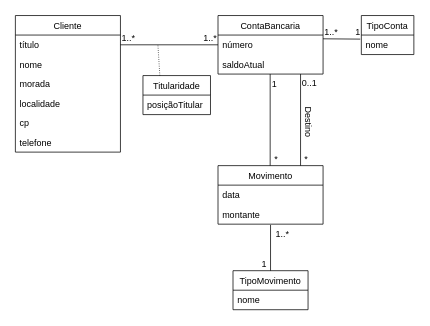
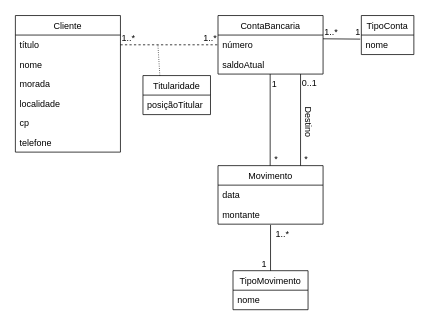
  <mxCell id="0" />
  <mxCell id="1" parent="0" />
  <mxCell id="2" value="Cliente" style="swimlane;fontStyle=0;childLayout=stackLayout;horizontal=1;startSize=26;fillColor=none;horizontalStack=0;resizeParent=1;resizeParentMax=0;resizeLast=0;collapsible=1;marginBottom=0;" parent="1" vertex="1"><mxGeometry x="20" y="20" width="140" height="182" as="geometry" /></mxCell>
  <mxCell id="3" value="título" style="text;strokeColor=none;fillColor=none;align=left;verticalAlign=top;spacingLeft=4;spacingRight=4;overflow=hidden;rotatable=0;points=[[0,0.5],[1,0.5]];portConstraint=eastwest;" parent="2" vertex="1"><mxGeometry y="26" width="140" height="26" as="geometry" /></mxCell>
  <mxCell id="4" value="nome" style="text;strokeColor=none;fillColor=none;align=left;verticalAlign=top;spacingLeft=4;spacingRight=4;overflow=hidden;rotatable=0;points=[[0,0.5],[1,0.5]];portConstraint=eastwest;" parent="2" vertex="1"><mxGeometry y="52" width="140" height="26" as="geometry" /></mxCell>
  <mxCell id="5" value="morada" style="text;strokeColor=none;fillColor=none;align=left;verticalAlign=top;spacingLeft=4;spacingRight=4;overflow=hidden;rotatable=0;points=[[0,0.5],[1,0.5]];portConstraint=eastwest;" parent="2" vertex="1"><mxGeometry y="78" width="140" height="26" as="geometry" /></mxCell>
  <mxCell id="6" value="localidade" style="text;strokeColor=none;fillColor=none;align=left;verticalAlign=top;spacingLeft=4;spacingRight=4;overflow=hidden;rotatable=0;points=[[0,0.5],[1,0.5]];portConstraint=eastwest;" parent="2" vertex="1"><mxGeometry y="104" width="140" height="26" as="geometry" /></mxCell>
  <mxCell id="7" value="cp" style="text;strokeColor=none;fillColor=none;align=left;verticalAlign=top;spacingLeft=4;spacingRight=4;overflow=hidden;rotatable=0;points=[[0,0.5],[1,0.5]];portConstraint=eastwest;" parent="2" vertex="1"><mxGeometry y="130" width="140" height="26" as="geometry" /></mxCell>
  <mxCell id="8" value="telefone" style="text;strokeColor=none;fillColor=none;align=left;verticalAlign=top;spacingLeft=4;spacingRight=4;overflow=hidden;rotatable=0;points=[[0,0.5],[1,0.5]];portConstraint=eastwest;" parent="2" vertex="1"><mxGeometry y="156" width="140" height="26" as="geometry" /></mxCell>
  <mxCell id="9" value="ContaBancaria" style="swimlane;fontStyle=0;childLayout=stackLayout;horizontal=1;startSize=26;fillColor=none;horizontalStack=0;resizeParent=1;resizeParentMax=0;resizeLast=0;collapsible=1;marginBottom=0;" parent="1" vertex="1"><mxGeometry x="290" y="20" width="140" height="78" as="geometry" /></mxCell>
  <mxCell id="10" value="" style="endArrow=none;html=1;rounded=0;entryX=-0.021;entryY=0.208;entryDx=0;entryDy=0;entryPerimeter=0;" parent="9" target="28" edge="1"><mxGeometry relative="1" as="geometry"><mxPoint x="140" y="31" as="sourcePoint" /><mxPoint x="210" y="30" as="targetPoint" /></mxGeometry></mxCell>
  <mxCell id="11" value="1..*" style="resizable=0;html=1;align=left;verticalAlign=bottom;" parent="10" connectable="0" vertex="1"><mxGeometry x="-1" relative="1" as="geometry" /></mxCell>
  <mxCell id="12" value="1" style="resizable=0;html=1;align=right;verticalAlign=bottom;" parent="10" connectable="0" vertex="1"><mxGeometry x="1" relative="1" as="geometry" /></mxCell>
  <mxCell id="13" value="número" style="text;strokeColor=none;fillColor=none;align=left;verticalAlign=top;spacingLeft=4;spacingRight=4;overflow=hidden;rotatable=0;points=[[0,0.5],[1,0.5]];portConstraint=eastwest;" parent="9" vertex="1"><mxGeometry y="26" width="140" height="26" as="geometry" /></mxCell>
  <mxCell id="14" value="saldoAtual" style="text;strokeColor=none;fillColor=none;align=left;verticalAlign=top;spacingLeft=4;spacingRight=4;overflow=hidden;rotatable=0;points=[[0,0.5],[1,0.5]];portConstraint=eastwest;" parent="9" vertex="1"><mxGeometry y="52" width="140" height="26" as="geometry" /></mxCell>
  <mxCell id="15" value="Movimento" style="swimlane;fontStyle=0;childLayout=stackLayout;horizontal=1;startSize=26;fillColor=none;horizontalStack=0;resizeParent=1;resizeParentMax=0;resizeLast=0;collapsible=1;marginBottom=0;" parent="1" vertex="1"><mxGeometry x="290" y="220" width="140" height="78" as="geometry" /></mxCell>
  <mxCell id="16" value="data" style="text;strokeColor=none;fillColor=none;align=left;verticalAlign=top;spacingLeft=4;spacingRight=4;overflow=hidden;rotatable=0;points=[[0,0.5],[1,0.5]];portConstraint=eastwest;" parent="15" vertex="1"><mxGeometry y="26" width="140" height="26" as="geometry" /></mxCell>
  <mxCell id="17" value="montante" style="text;strokeColor=none;fillColor=none;align=left;verticalAlign=top;spacingLeft=4;spacingRight=4;overflow=hidden;rotatable=0;points=[[0,0.5],[1,0.5]];portConstraint=eastwest;" parent="15" vertex="1"><mxGeometry y="52" width="140" height="26" as="geometry" /></mxCell>
- <mxCell id="18" value="" style="endArrow=none;html=1;rounded=0;entryX=0;entryY=0.5;entryDx=0;entryDy=0;exitX=1;exitY=0.5;exitDx=0;exitDy=0;" parent="1" source="3" target="13" edge="1"><mxGeometry relative="1" as="geometry"><mxPoint x="150" y="60" as="sourcePoint" /><mxPoint x="310" y="60" as="targetPoint" /></mxGeometry></mxCell>
+ <mxCell id="18" value="" style="endArrow=none;html=1;rounded=0;entryX=0;entryY=0.5;entryDx=0;entryDy=0;exitX=1;exitY=0.5;exitDx=0;exitDy=0;dashed=1;" parent="1" source="3" target="13" edge="1"><mxGeometry relative="1" as="geometry"><mxPoint x="150" y="60" as="sourcePoint" /><mxPoint x="310" y="60" as="targetPoint" /></mxGeometry></mxCell>
  <mxCell id="19" value="1..*" style="resizable=0;html=1;align=left;verticalAlign=bottom;" parent="18" connectable="0" vertex="1"><mxGeometry x="-1" relative="1" as="geometry" /></mxCell>
  <mxCell id="20" value="1..*" style="resizable=0;html=1;align=right;verticalAlign=bottom;" parent="18" connectable="0" vertex="1"><mxGeometry x="1" relative="1" as="geometry"><mxPoint x="-0.59" as="offset" /></mxGeometry></mxCell>
  <mxCell id="21" value="" style="endArrow=none;html=1;rounded=0;" parent="1" edge="1"><mxGeometry relative="1" as="geometry"><mxPoint x="359.5" y="98" as="sourcePoint" /><mxPoint x="359.5" y="220" as="targetPoint" /><Array as="points" /></mxGeometry></mxCell>
  <mxCell id="22" value="1" style="resizable=0;html=1;align=left;verticalAlign=bottom;" parent="21" connectable="0" vertex="1"><mxGeometry x="-1" relative="1" as="geometry"><mxPoint x="0.5" y="22.0" as="offset" /></mxGeometry></mxCell>
  <mxCell id="23" value="*" style="resizable=0;html=1;align=right;verticalAlign=bottom;" parent="21" connectable="0" vertex="1"><mxGeometry x="1" relative="1" as="geometry"><mxPoint x="10.01" as="offset" /></mxGeometry></mxCell>
  <mxCell id="24" value="Titularidade" style="swimlane;fontStyle=0;childLayout=stackLayout;horizontal=1;startSize=26;fillColor=none;horizontalStack=0;resizeParent=1;resizeParentMax=0;resizeLast=0;collapsible=1;marginBottom=0;" parent="1" vertex="1"><mxGeometry x="190" y="100" width="90" height="52" as="geometry" /></mxCell>
  <mxCell id="25" value="posiçãoTitular" style="text;strokeColor=none;fillColor=none;align=left;verticalAlign=top;spacingLeft=4;spacingRight=4;overflow=hidden;rotatable=0;points=[[0,0.5],[1,0.5]];portConstraint=eastwest;" parent="24" vertex="1"><mxGeometry y="26" width="90" height="26" as="geometry" /></mxCell>
  <mxCell id="26" value="" style="endArrow=none;html=1;rounded=0;dashed=1;dashPattern=1 2;entryX=0.25;entryY=0;entryDx=0;entryDy=0;" parent="1" target="24" edge="1"><mxGeometry relative="1" as="geometry"><mxPoint x="210" y="60" as="sourcePoint" /><mxPoint x="370" y="60" as="targetPoint" /></mxGeometry></mxCell>
  <mxCell id="27" value="TipoConta" style="swimlane;fontStyle=0;childLayout=stackLayout;horizontal=1;startSize=26;fillColor=none;horizontalStack=0;resizeParent=1;resizeParentMax=0;resizeLast=0;collapsible=1;marginBottom=0;" parent="1" vertex="1"><mxGeometry x="481" y="20" width="70" height="52" as="geometry" /></mxCell>
  <mxCell id="28" value="nome" style="text;strokeColor=none;fillColor=none;align=left;verticalAlign=top;spacingLeft=4;spacingRight=4;overflow=hidden;rotatable=0;points=[[0,0.5],[1,0.5]];portConstraint=eastwest;" parent="27" vertex="1"><mxGeometry y="26" width="70" height="26" as="geometry" /></mxCell>
  <mxCell id="29" value="TipoMovimento" style="swimlane;fontStyle=0;childLayout=stackLayout;horizontal=1;startSize=26;fillColor=none;horizontalStack=0;resizeParent=1;resizeParentMax=0;resizeLast=0;collapsible=1;marginBottom=0;" parent="1" vertex="1"><mxGeometry x="310" y="360" width="100" height="52" as="geometry" /></mxCell>
  <mxCell id="30" value="nome" style="text;strokeColor=none;fillColor=none;align=left;verticalAlign=top;spacingLeft=4;spacingRight=4;overflow=hidden;rotatable=0;points=[[0,0.5],[1,0.5]];portConstraint=eastwest;" parent="29" vertex="1"><mxGeometry y="26" width="100" height="26" as="geometry" /></mxCell>
  <mxCell id="31" value="" style="endArrow=none;html=1;rounded=0;" parent="1" edge="1"><mxGeometry relative="1" as="geometry"><mxPoint x="360" y="299" as="sourcePoint" /><mxPoint x="360" y="360" as="targetPoint" /></mxGeometry></mxCell>
  <mxCell id="32" value="1..*" style="resizable=0;html=1;align=left;verticalAlign=bottom;" parent="31" connectable="0" vertex="1"><mxGeometry x="-1" relative="1" as="geometry"><mxPoint x="5" y="20" as="offset" /></mxGeometry></mxCell>
  <mxCell id="33" value="1" style="resizable=0;html=1;align=right;verticalAlign=bottom;" parent="31" connectable="0" vertex="1"><mxGeometry x="1" relative="1" as="geometry"><mxPoint x="-5" as="offset" /></mxGeometry></mxCell>
  <mxCell id="34" value="" style="endArrow=none;html=1;rounded=0;" edge="1" parent="1"><mxGeometry relative="1" as="geometry"><mxPoint x="400" y="98" as="sourcePoint" /><mxPoint x="400" y="220" as="targetPoint" /></mxGeometry></mxCell>
  <mxCell id="35" value="0..1" style="resizable=0;html=1;align=left;verticalAlign=bottom;" connectable="0" vertex="1" parent="34"><mxGeometry x="-1" relative="1" as="geometry"><mxPoint y="20" as="offset" /></mxGeometry></mxCell>
  <mxCell id="36" value="*" style="resizable=0;html=1;align=right;verticalAlign=bottom;" connectable="0" vertex="1" parent="34"><mxGeometry x="1" relative="1" as="geometry"><mxPoint x="9.6" as="offset" /></mxGeometry></mxCell>
  <mxCell id="37" value="Destino" style="text;html=1;strokeColor=none;fillColor=none;align=center;verticalAlign=middle;whiteSpace=wrap;rounded=0;rotation=90;" vertex="1" parent="1"><mxGeometry x="390" y="152" width="40" height="20" as="geometry" /></mxCell>
